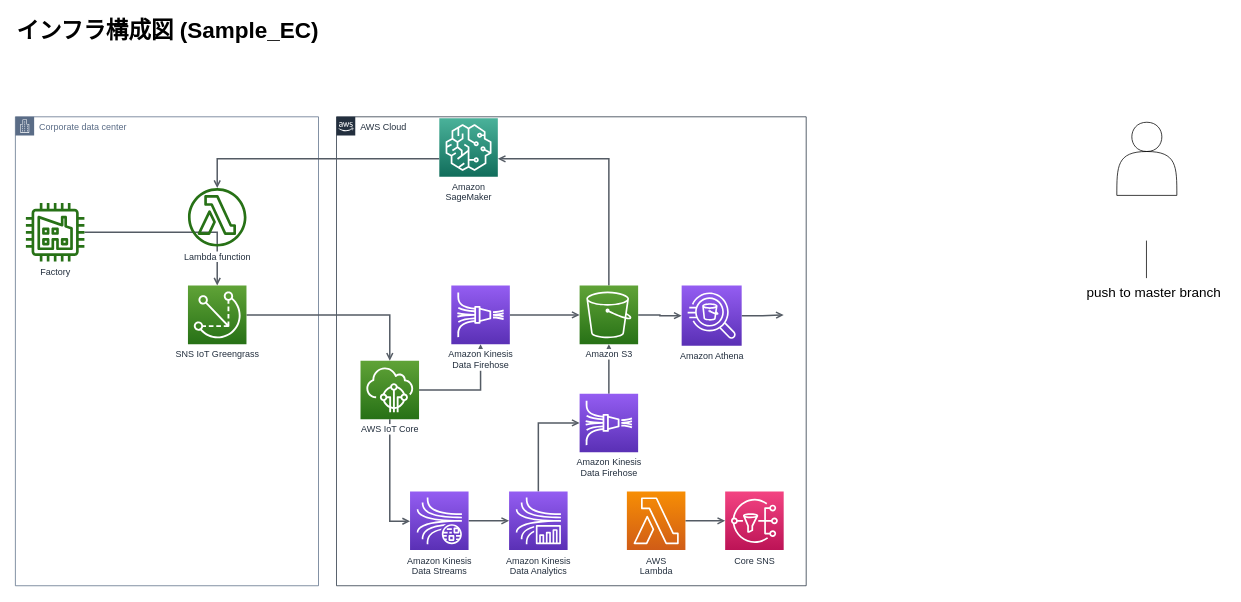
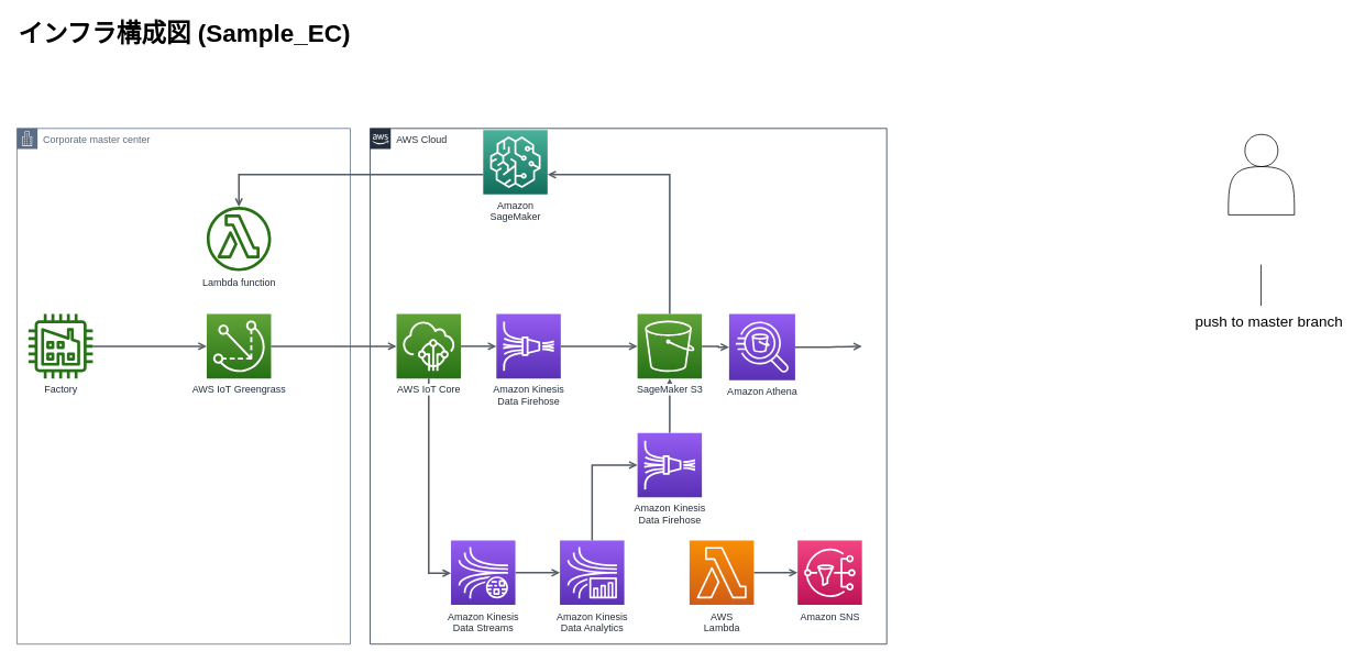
  <mxCell id="0" />
  <mxCell id="1" parent="0" />
  <mxCell id="2" value="AWS Cloud" style="points=[[0,0],[0.25,0],[0.5,0],[0.75,0],[1,0],[1,0.25],[1,0.5],[1,0.75],[1,1],[0.75,1],[0.5,1],[0.25,1],[0,1],[0,0.75],[0,0.5],[0,0.25]];outlineConnect=0;gradientColor=none;html=1;whiteSpace=wrap;fontSize=12;fontStyle=0;shape=mxgraph.aws4.group;grIcon=mxgraph.aws4.group_aws_cloud_alt;strokeColor=#232F3E;fillColor=none;verticalAlign=top;align=left;spacingLeft=30;fontColor=#232F3E;dashed=0;" parent="1" vertex="1"><mxGeometry x="448" y="155" width="626" height="625" as="geometry" /></mxCell>
- <mxCell id="3" value="Corporate data center" style="points=[[0,0],[0.25,0],[0.5,0],[0.75,0],[1,0],[1,0.25],[1,0.5],[1,0.75],[1,1],[0.75,1],[0.5,1],[0.25,1],[0,1],[0,0.75],[0,0.5],[0,0.25]];outlineConnect=0;gradientColor=none;html=1;whiteSpace=wrap;fontSize=12;fontStyle=0;shape=mxgraph.aws4.group;grIcon=mxgraph.aws4.group_corporate_data_center;strokeColor=#5A6C86;fillColor=none;verticalAlign=top;align=left;spacingLeft=30;fontColor=#5A6C86;dashed=0;" parent="1" vertex="1"><mxGeometry x="20" y="155" width="404" height="625" as="geometry" /></mxCell>
+ <mxCell id="3" value="Corporate master center" style="points=[[0,0],[0.25,0],[0.5,0],[0.75,0],[1,0],[1,0.25],[1,0.5],[1,0.75],[1,1],[0.75,1],[0.5,1],[0.25,1],[0,1],[0,0.75],[0,0.5],[0,0.25]];outlineConnect=0;gradientColor=none;html=1;whiteSpace=wrap;fontSize=12;fontStyle=0;shape=mxgraph.aws4.group;grIcon=mxgraph.aws4.group_corporate_data_center;strokeColor=#5A6C86;fillColor=none;verticalAlign=top;align=left;spacingLeft=30;fontColor=#5A6C86;dashed=0;" parent="1" vertex="1"><mxGeometry x="20" y="155" width="404" height="625" as="geometry" /></mxCell>
  <mxCell id="4" style="edgeStyle=orthogonalEdgeStyle;rounded=0;orthogonalLoop=1;jettySize=auto;html=1;endArrow=open;endFill=0;strokeWidth=2;strokeColor=#545B64;startArrow=none;" parent="1" source="18" target="19" edge="1"><mxGeometry relative="1" as="geometry" /></mxCell>
  <mxCell id="5" style="edgeStyle=orthogonalEdgeStyle;rounded=0;orthogonalLoop=1;jettySize=auto;html=1;endArrow=open;endFill=0;strokeWidth=2;strokeColor=#545B64;startArrow=none;" parent="1" source="19" target="21" edge="1"><mxGeometry relative="1" as="geometry" /></mxCell>
  <mxCell id="6" value="" style="edgeStyle=orthogonalEdgeStyle;rounded=0;orthogonalLoop=1;jettySize=auto;html=1;endArrow=open;endFill=0;strokeWidth=2;strokeColor=#545B64;startArrow=none;" parent="1" source="21" target="23" edge="1"><mxGeometry relative="1" as="geometry" /></mxCell>
  <mxCell id="7" style="edgeStyle=orthogonalEdgeStyle;rounded=0;orthogonalLoop=1;jettySize=auto;html=1;endArrow=open;endFill=0;strokeWidth=2;strokeColor=#545B64;startArrow=none;" parent="1" source="21" target="27" edge="1"><mxGeometry relative="1" as="geometry"><Array as="points"><mxPoint x="519" y="694" /></Array></mxGeometry></mxCell>
  <mxCell id="8" style="edgeStyle=orthogonalEdgeStyle;rounded=0;orthogonalLoop=1;jettySize=auto;html=1;endArrow=open;endFill=0;strokeWidth=2;strokeColor=#545B64;startArrow=none;" parent="1" source="22" target="20" edge="1"><mxGeometry relative="1" as="geometry"><Array as="points"><mxPoint x="289" y="211" /></Array></mxGeometry></mxCell>
  <mxCell id="9" value="" style="edgeStyle=orthogonalEdgeStyle;rounded=0;orthogonalLoop=1;jettySize=auto;html=1;endArrow=open;endFill=0;strokeWidth=2;strokeColor=#545B64;startArrow=none;" parent="1" source="23" target="24" edge="1"><mxGeometry relative="1" as="geometry"><mxPoint x="767" y="339" as="targetPoint" /></mxGeometry></mxCell>
  <mxCell id="10" value="" style="edgeStyle=orthogonalEdgeStyle;rounded=0;orthogonalLoop=1;jettySize=auto;html=1;endArrow=open;endFill=0;strokeWidth=2;strokeColor=#545B64;startArrow=none;" parent="1" source="24" target="25" edge="1"><mxGeometry relative="1" as="geometry" /></mxCell>
  <mxCell id="11" style="edgeStyle=orthogonalEdgeStyle;rounded=0;orthogonalLoop=1;jettySize=auto;html=1;endArrow=open;endFill=0;strokeWidth=2;strokeColor=#545B64;startArrow=none;" parent="1" source="24" target="22" edge="1"><mxGeometry relative="1" as="geometry"><Array as="points"><mxPoint x="811" y="211" /></Array></mxGeometry></mxCell>
  <mxCell id="12" style="edgeStyle=orthogonalEdgeStyle;rounded=0;orthogonalLoop=1;jettySize=auto;html=1;endArrow=open;endFill=0;strokeWidth=2;strokeColor=#545B64;startArrow=none;" parent="1" source="25" edge="1"><mxGeometry relative="1" as="geometry"><mxPoint x="1044" y="419" as="targetPoint" /><mxPoint x="984" y="419" as="sourcePoint" /></mxGeometry></mxCell>
  <mxCell id="13" style="edgeStyle=orthogonalEdgeStyle;rounded=0;orthogonalLoop=1;jettySize=auto;html=1;endArrow=open;endFill=0;strokeWidth=2;strokeColor=#545B64;startArrow=none;" parent="1" source="26" target="24" edge="1"><mxGeometry relative="1" as="geometry" /></mxCell>
  <mxCell id="14" value="" style="edgeStyle=orthogonalEdgeStyle;rounded=0;orthogonalLoop=1;jettySize=auto;html=1;endArrow=open;endFill=0;strokeWidth=2;strokeColor=#545B64;startArrow=none;" parent="1" source="27" target="28" edge="1"><mxGeometry relative="1" as="geometry" /></mxCell>
  <mxCell id="15" style="edgeStyle=orthogonalEdgeStyle;rounded=0;orthogonalLoop=1;jettySize=auto;html=1;endArrow=open;endFill=0;strokeWidth=2;strokeColor=#545B64;startArrow=none;" parent="1" source="28" target="26" edge="1"><mxGeometry relative="1" as="geometry"><Array as="points"><mxPoint x="717" y="563" /></Array></mxGeometry></mxCell>
  <mxCell id="16" value="" style="edgeStyle=orthogonalEdgeStyle;rounded=0;orthogonalLoop=1;jettySize=auto;html=1;endArrow=open;endFill=0;strokeWidth=2;strokeColor=#545B64;startArrow=none;" parent="1" source="29" target="30" edge="1"><mxGeometry relative="1" as="geometry" /></mxCell>
  <mxCell id="17" value="インフラ構成図 (Sample_EC)&lt;br&gt;&amp;nbsp;" style="text;html=1;resizable=0;points=[];autosize=1;align=left;verticalAlign=top;spacingTop=-4;fontSize=30;fontStyle=1" parent="1" vertex="1"><mxGeometry x="20" y="20" width="420" height="70" as="geometry" /></mxCell>
- <mxCell id="18" value="Factory" style="outlineConnect=0;fontColor=#232F3E;gradientColor=none;fillColor=#277116;strokeColor=none;dashed=0;verticalLabelPosition=bottom;verticalAlign=top;align=center;html=1;fontSize=12;fontStyle=0;aspect=fixed;pointerEvents=1;shape=mxgraph.aws4.factory;" parent="1" vertex="1"><mxGeometry x="34" y="270" width="78" height="78" as="geometry" /></mxCell>
- <mxCell id="19" value="SNS IoT Greengrass" style="outlineConnect=0;fontColor=#232F3E;gradientColor=#60A337;gradientDirection=north;fillColor=#277116;strokeColor=#ffffff;dashed=0;verticalLabelPosition=bottom;verticalAlign=top;align=center;html=1;fontSize=12;fontStyle=0;aspect=fixed;shape=mxgraph.aws4.resourceIcon;resIcon=mxgraph.aws4.greengrass;labelBackgroundColor=#ffffff;" parent="1" vertex="1"><mxGeometry x="250" y="380" width="78" height="78" as="geometry" /></mxCell>
+ <mxCell id="18" value="Factory" style="outlineConnect=0;fontColor=#232F3E;gradientColor=none;fillColor=#277116;strokeColor=none;dashed=0;verticalLabelPosition=bottom;verticalAlign=top;align=center;html=1;fontSize=12;fontStyle=0;aspect=fixed;pointerEvents=1;shape=mxgraph.aws4.factory;" parent="1" vertex="1"><mxGeometry x="34" y="380" width="78" height="78" as="geometry" /></mxCell>
+ <mxCell id="19" value="AWS IoT Greengrass" style="outlineConnect=0;fontColor=#232F3E;gradientColor=#60A337;gradientDirection=north;fillColor=#277116;strokeColor=#ffffff;dashed=0;verticalLabelPosition=bottom;verticalAlign=top;align=center;html=1;fontSize=12;fontStyle=0;aspect=fixed;shape=mxgraph.aws4.resourceIcon;resIcon=mxgraph.aws4.greengrass;labelBackgroundColor=#ffffff;" parent="1" vertex="1"><mxGeometry x="250" y="380" width="78" height="78" as="geometry" /></mxCell>
  <mxCell id="20" value="Lambda function" style="outlineConnect=0;fontColor=#232F3E;gradientColor=none;fillColor=#277116;strokeColor=none;dashed=0;verticalLabelPosition=bottom;verticalAlign=top;align=center;html=1;fontSize=12;fontStyle=0;aspect=fixed;pointerEvents=1;shape=mxgraph.aws4.lambda_function;labelBackgroundColor=#ffffff;" parent="1" vertex="1"><mxGeometry x="250" y="250" width="78" height="78" as="geometry" /></mxCell>
- <mxCell id="21" value="AWS IoT Core" style="outlineConnect=0;fontColor=#232F3E;gradientColor=#60A337;gradientDirection=north;fillColor=#277116;strokeColor=#ffffff;dashed=0;verticalLabelPosition=bottom;verticalAlign=top;align=center;html=1;fontSize=12;fontStyle=0;aspect=fixed;shape=mxgraph.aws4.resourceIcon;resIcon=mxgraph.aws4.iot_core;labelBackgroundColor=#ffffff;" parent="1" vertex="1"><mxGeometry x="480" y="480" width="78" height="78" as="geometry" /></mxCell>
+ <mxCell id="21" value="AWS IoT Core" style="outlineConnect=0;fontColor=#232F3E;gradientColor=#60A337;gradientDirection=north;fillColor=#277116;strokeColor=#ffffff;dashed=0;verticalLabelPosition=bottom;verticalAlign=top;align=center;html=1;fontSize=12;fontStyle=0;aspect=fixed;shape=mxgraph.aws4.resourceIcon;resIcon=mxgraph.aws4.iot_core;labelBackgroundColor=#ffffff;" parent="1" vertex="1"><mxGeometry x="480" y="380" width="78" height="78" as="geometry" /></mxCell>
  <mxCell id="22" value="Amazon&lt;br&gt;SageMaker&lt;br&gt;" style="outlineConnect=0;fontColor=#232F3E;gradientColor=#4AB29A;gradientDirection=north;fillColor=#116D5B;strokeColor=#ffffff;dashed=0;verticalLabelPosition=bottom;verticalAlign=top;align=center;html=1;fontSize=12;fontStyle=0;aspect=fixed;shape=mxgraph.aws4.resourceIcon;resIcon=mxgraph.aws4.sagemaker;labelBackgroundColor=#ffffff;" parent="1" vertex="1"><mxGeometry x="585" y="157" width="78" height="78" as="geometry" /></mxCell>
  <mxCell id="23" value="Amazon Kinesis&lt;br&gt;Data Firehose&lt;br&gt;" style="outlineConnect=0;fontColor=#232F3E;gradientColor=#945DF2;gradientDirection=north;fillColor=#5A30B5;strokeColor=#ffffff;dashed=0;verticalLabelPosition=bottom;verticalAlign=top;align=center;html=1;fontSize=12;fontStyle=0;aspect=fixed;shape=mxgraph.aws4.resourceIcon;resIcon=mxgraph.aws4.kinesis_data_firehose;labelBackgroundColor=#ffffff;" parent="1" vertex="1"><mxGeometry x="601" y="380" width="78" height="78" as="geometry" /></mxCell>
- <mxCell id="24" value="Amazon S3" style="outlineConnect=0;fontColor=#232F3E;gradientColor=#60A337;gradientDirection=north;fillColor=#277116;strokeColor=#ffffff;dashed=0;verticalLabelPosition=bottom;verticalAlign=top;align=center;html=1;fontSize=12;fontStyle=0;aspect=fixed;shape=mxgraph.aws4.resourceIcon;resIcon=mxgraph.aws4.s3;labelBackgroundColor=#ffffff;" parent="1" vertex="1"><mxGeometry x="772" y="380" width="78" height="78" as="geometry" /></mxCell>
- <mxCell id="25" value="Amazon Athena" style="outlineConnect=0;fontColor=#232F3E;gradientColor=#945DF2;gradientDirection=north;fillColor=#5A30B5;strokeColor=#ffffff;dashed=0;verticalLabelPosition=bottom;verticalAlign=top;align=center;html=1;fontSize=12;fontStyle=0;aspect=fixed;shape=mxgraph.aws4.resourceIcon;resIcon=mxgraph.aws4.athena;labelBackgroundColor=#ffffff;" parent="1" vertex="1"><mxGeometry x="908" y="380" width="80" height="80" as="geometry" /></mxCell>
+ <mxCell id="24" value="SageMaker S3" style="outlineConnect=0;fontColor=#232F3E;gradientColor=#60A337;gradientDirection=north;fillColor=#277116;strokeColor=#ffffff;dashed=0;verticalLabelPosition=bottom;verticalAlign=top;align=center;html=1;fontSize=12;fontStyle=0;aspect=fixed;shape=mxgraph.aws4.resourceIcon;resIcon=mxgraph.aws4.s3;labelBackgroundColor=#ffffff;" parent="1" vertex="1"><mxGeometry x="772" y="380" width="78" height="78" as="geometry" /></mxCell>
+ <mxCell id="25" value="Amazon Athena" style="outlineConnect=0;fontColor=#232F3E;gradientColor=#945DF2;gradientDirection=north;fillColor=#5A30B5;strokeColor=#ffffff;dashed=0;verticalLabelPosition=bottom;verticalAlign=top;align=center;html=1;fontSize=12;fontStyle=0;aspect=fixed;shape=mxgraph.aws4.resourceIcon;resIcon=mxgraph.aws4.athena;labelBackgroundColor=#ffffff;" parent="1" vertex="1"><mxGeometry x="883" y="380" width="80" height="80" as="geometry" /></mxCell>
  <mxCell id="26" value="Amazon Kinesis&lt;br&gt;Data Firehose&lt;br&gt;" style="outlineConnect=0;fontColor=#232F3E;gradientColor=#945DF2;gradientDirection=north;fillColor=#5A30B5;strokeColor=#ffffff;dashed=0;verticalLabelPosition=bottom;verticalAlign=top;align=center;html=1;fontSize=12;fontStyle=0;aspect=fixed;shape=mxgraph.aws4.resourceIcon;resIcon=mxgraph.aws4.kinesis_data_firehose;labelBackgroundColor=#ffffff;" parent="1" vertex="1"><mxGeometry x="772" y="524" width="78" height="78" as="geometry" /></mxCell>
  <mxCell id="27" value="Amazon Kinesis&lt;br&gt;Data Streams&lt;br&gt;" style="outlineConnect=0;fontColor=#232F3E;gradientColor=#945DF2;gradientDirection=north;fillColor=#5A30B5;strokeColor=#ffffff;dashed=0;verticalLabelPosition=bottom;verticalAlign=top;align=center;html=1;fontSize=12;fontStyle=0;aspect=fixed;shape=mxgraph.aws4.resourceIcon;resIcon=mxgraph.aws4.kinesis_data_streams;labelBackgroundColor=#ffffff;" parent="1" vertex="1"><mxGeometry x="546" y="654.5" width="78" height="78" as="geometry" /></mxCell>
  <mxCell id="28" value="Amazon Kinesis&lt;br&gt;Data Analytics&lt;br&gt;" style="outlineConnect=0;fontColor=#232F3E;gradientColor=#945DF2;gradientDirection=north;fillColor=#5A30B5;strokeColor=#ffffff;dashed=0;verticalLabelPosition=bottom;verticalAlign=top;align=center;html=1;fontSize=12;fontStyle=0;aspect=fixed;shape=mxgraph.aws4.resourceIcon;resIcon=mxgraph.aws4.kinesis_data_analytics;labelBackgroundColor=#ffffff;" parent="1" vertex="1"><mxGeometry x="678" y="654.5" width="78" height="78" as="geometry" /></mxCell>
  <mxCell id="29" value="AWS&lt;br&gt;Lambda&lt;br&gt;" style="outlineConnect=0;fontColor=#232F3E;gradientColor=#F78E04;gradientDirection=north;fillColor=#D05C17;strokeColor=#ffffff;dashed=0;verticalLabelPosition=bottom;verticalAlign=top;align=center;html=1;fontSize=12;fontStyle=0;aspect=fixed;shape=mxgraph.aws4.resourceIcon;resIcon=mxgraph.aws4.lambda;labelBackgroundColor=#ffffff;" parent="1" vertex="1"><mxGeometry x="835" y="654.5" width="78" height="78" as="geometry" /></mxCell>
- <mxCell id="30" value="Core SNS" style="outlineConnect=0;fontColor=#232F3E;gradientColor=#F34482;gradientDirection=north;fillColor=#BC1356;strokeColor=#ffffff;dashed=0;verticalLabelPosition=bottom;verticalAlign=top;align=center;html=1;fontSize=12;fontStyle=0;aspect=fixed;shape=mxgraph.aws4.resourceIcon;resIcon=mxgraph.aws4.sns;labelBackgroundColor=#ffffff;" parent="1" vertex="1"><mxGeometry x="966" y="654.5" width="78" height="78" as="geometry" /></mxCell>
+ <mxCell id="30" value="Amazon SNS" style="outlineConnect=0;fontColor=#232F3E;gradientColor=#F34482;gradientDirection=north;fillColor=#BC1356;strokeColor=#ffffff;dashed=0;verticalLabelPosition=bottom;verticalAlign=top;align=center;html=1;fontSize=12;fontStyle=0;aspect=fixed;shape=mxgraph.aws4.resourceIcon;resIcon=mxgraph.aws4.sns;labelBackgroundColor=#ffffff;" parent="1" vertex="1"><mxGeometry x="966" y="654.5" width="78" height="78" as="geometry" /></mxCell>
  <mxCell id="31" value="" style="shape=actor;whiteSpace=wrap;html=1;" parent="1" vertex="1"><mxGeometry x="1488" y="162.25" width="80" height="97.5" as="geometry" /></mxCell>
  <mxCell id="32" value="" style="shape=image;html=1;verticalAlign=top;verticalLabelPosition=bottom;labelBackgroundColor=#ffffff;imageAspect=0;aspect=fixed;image=https://cdn1.iconfinder.com/data/icons/picons-social/57/github_rounded-128.png" vertex="1" parent="1"><mxGeometry x="1504" y="540" width="128" height="128" as="geometry" /></mxCell>
  <mxCell id="33" value="" style="endArrow=none;html=1;" edge="1" parent="1"><mxGeometry width="50" height="50" relative="1" as="geometry"><mxPoint x="1527.5" y="370" as="sourcePoint" /><mxPoint x="1527.5" y="320" as="targetPoint" /></mxGeometry></mxCell>
  <mxCell id="34" value="&lt;font style=&quot;font-size: 18px&quot;&gt;push to master branch&lt;/font&gt;" style="text;html=1;align=center;verticalAlign=middle;resizable=0;points=[];autosize=1;" vertex="1" parent="1"><mxGeometry x="1442" y="380" width="190" height="20" as="geometry" /></mxCell>
